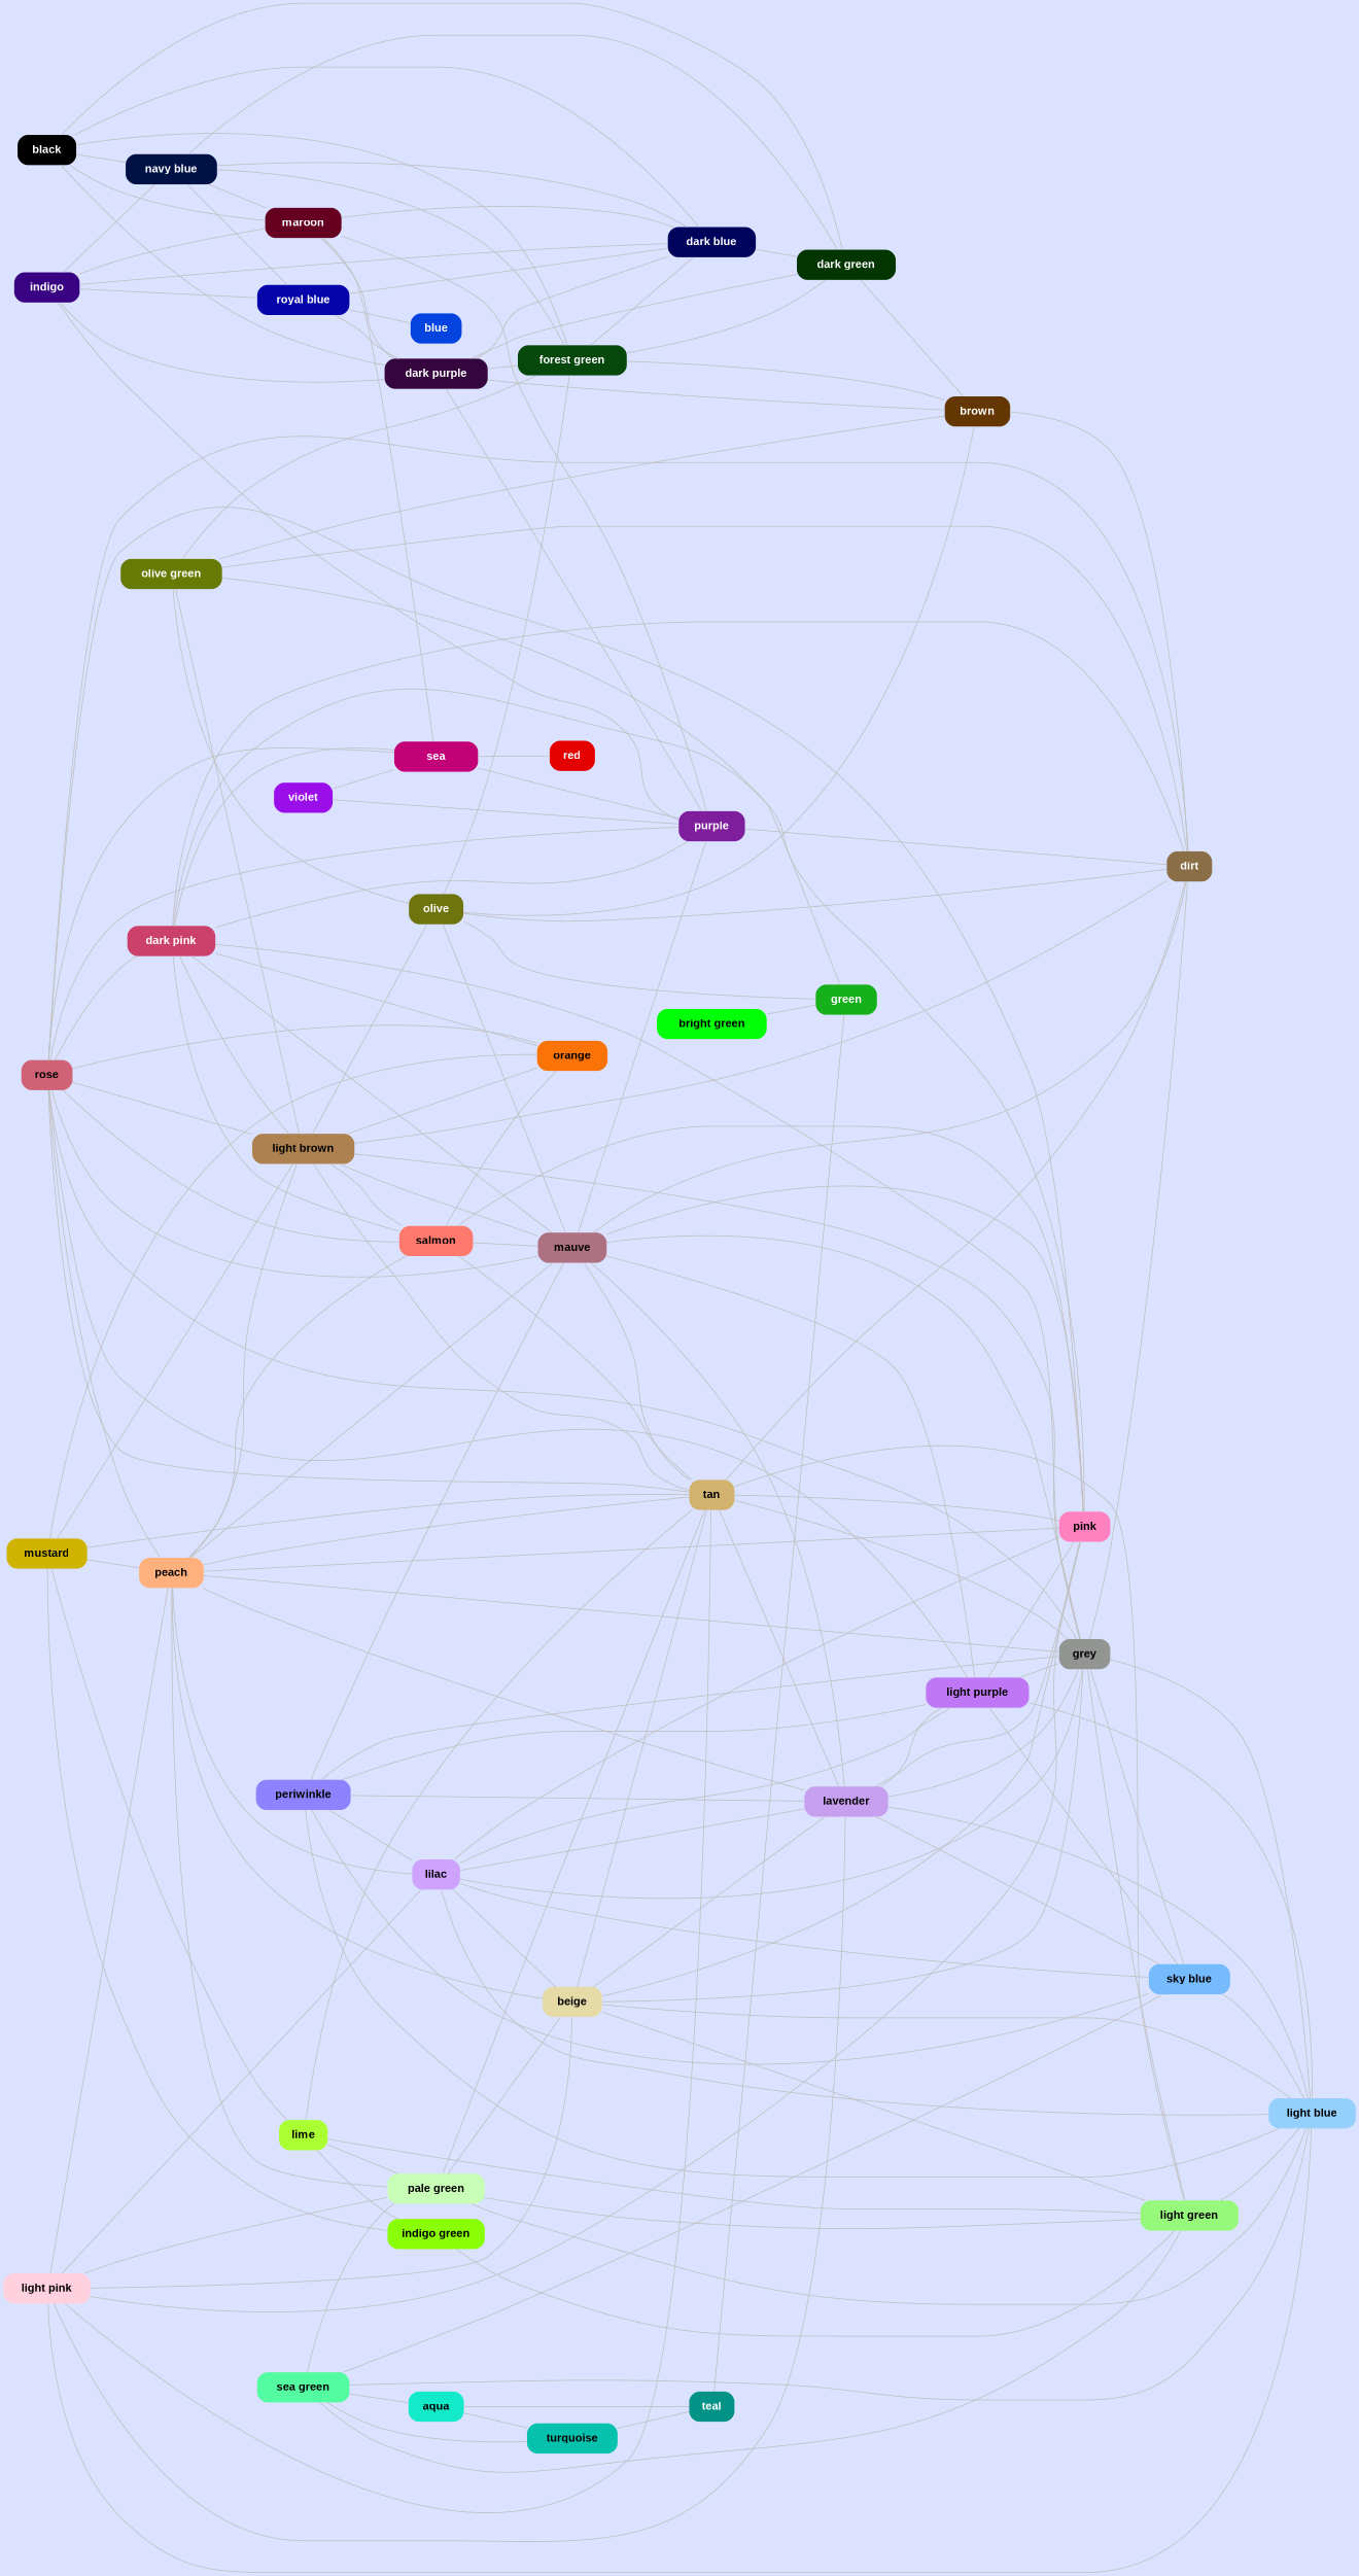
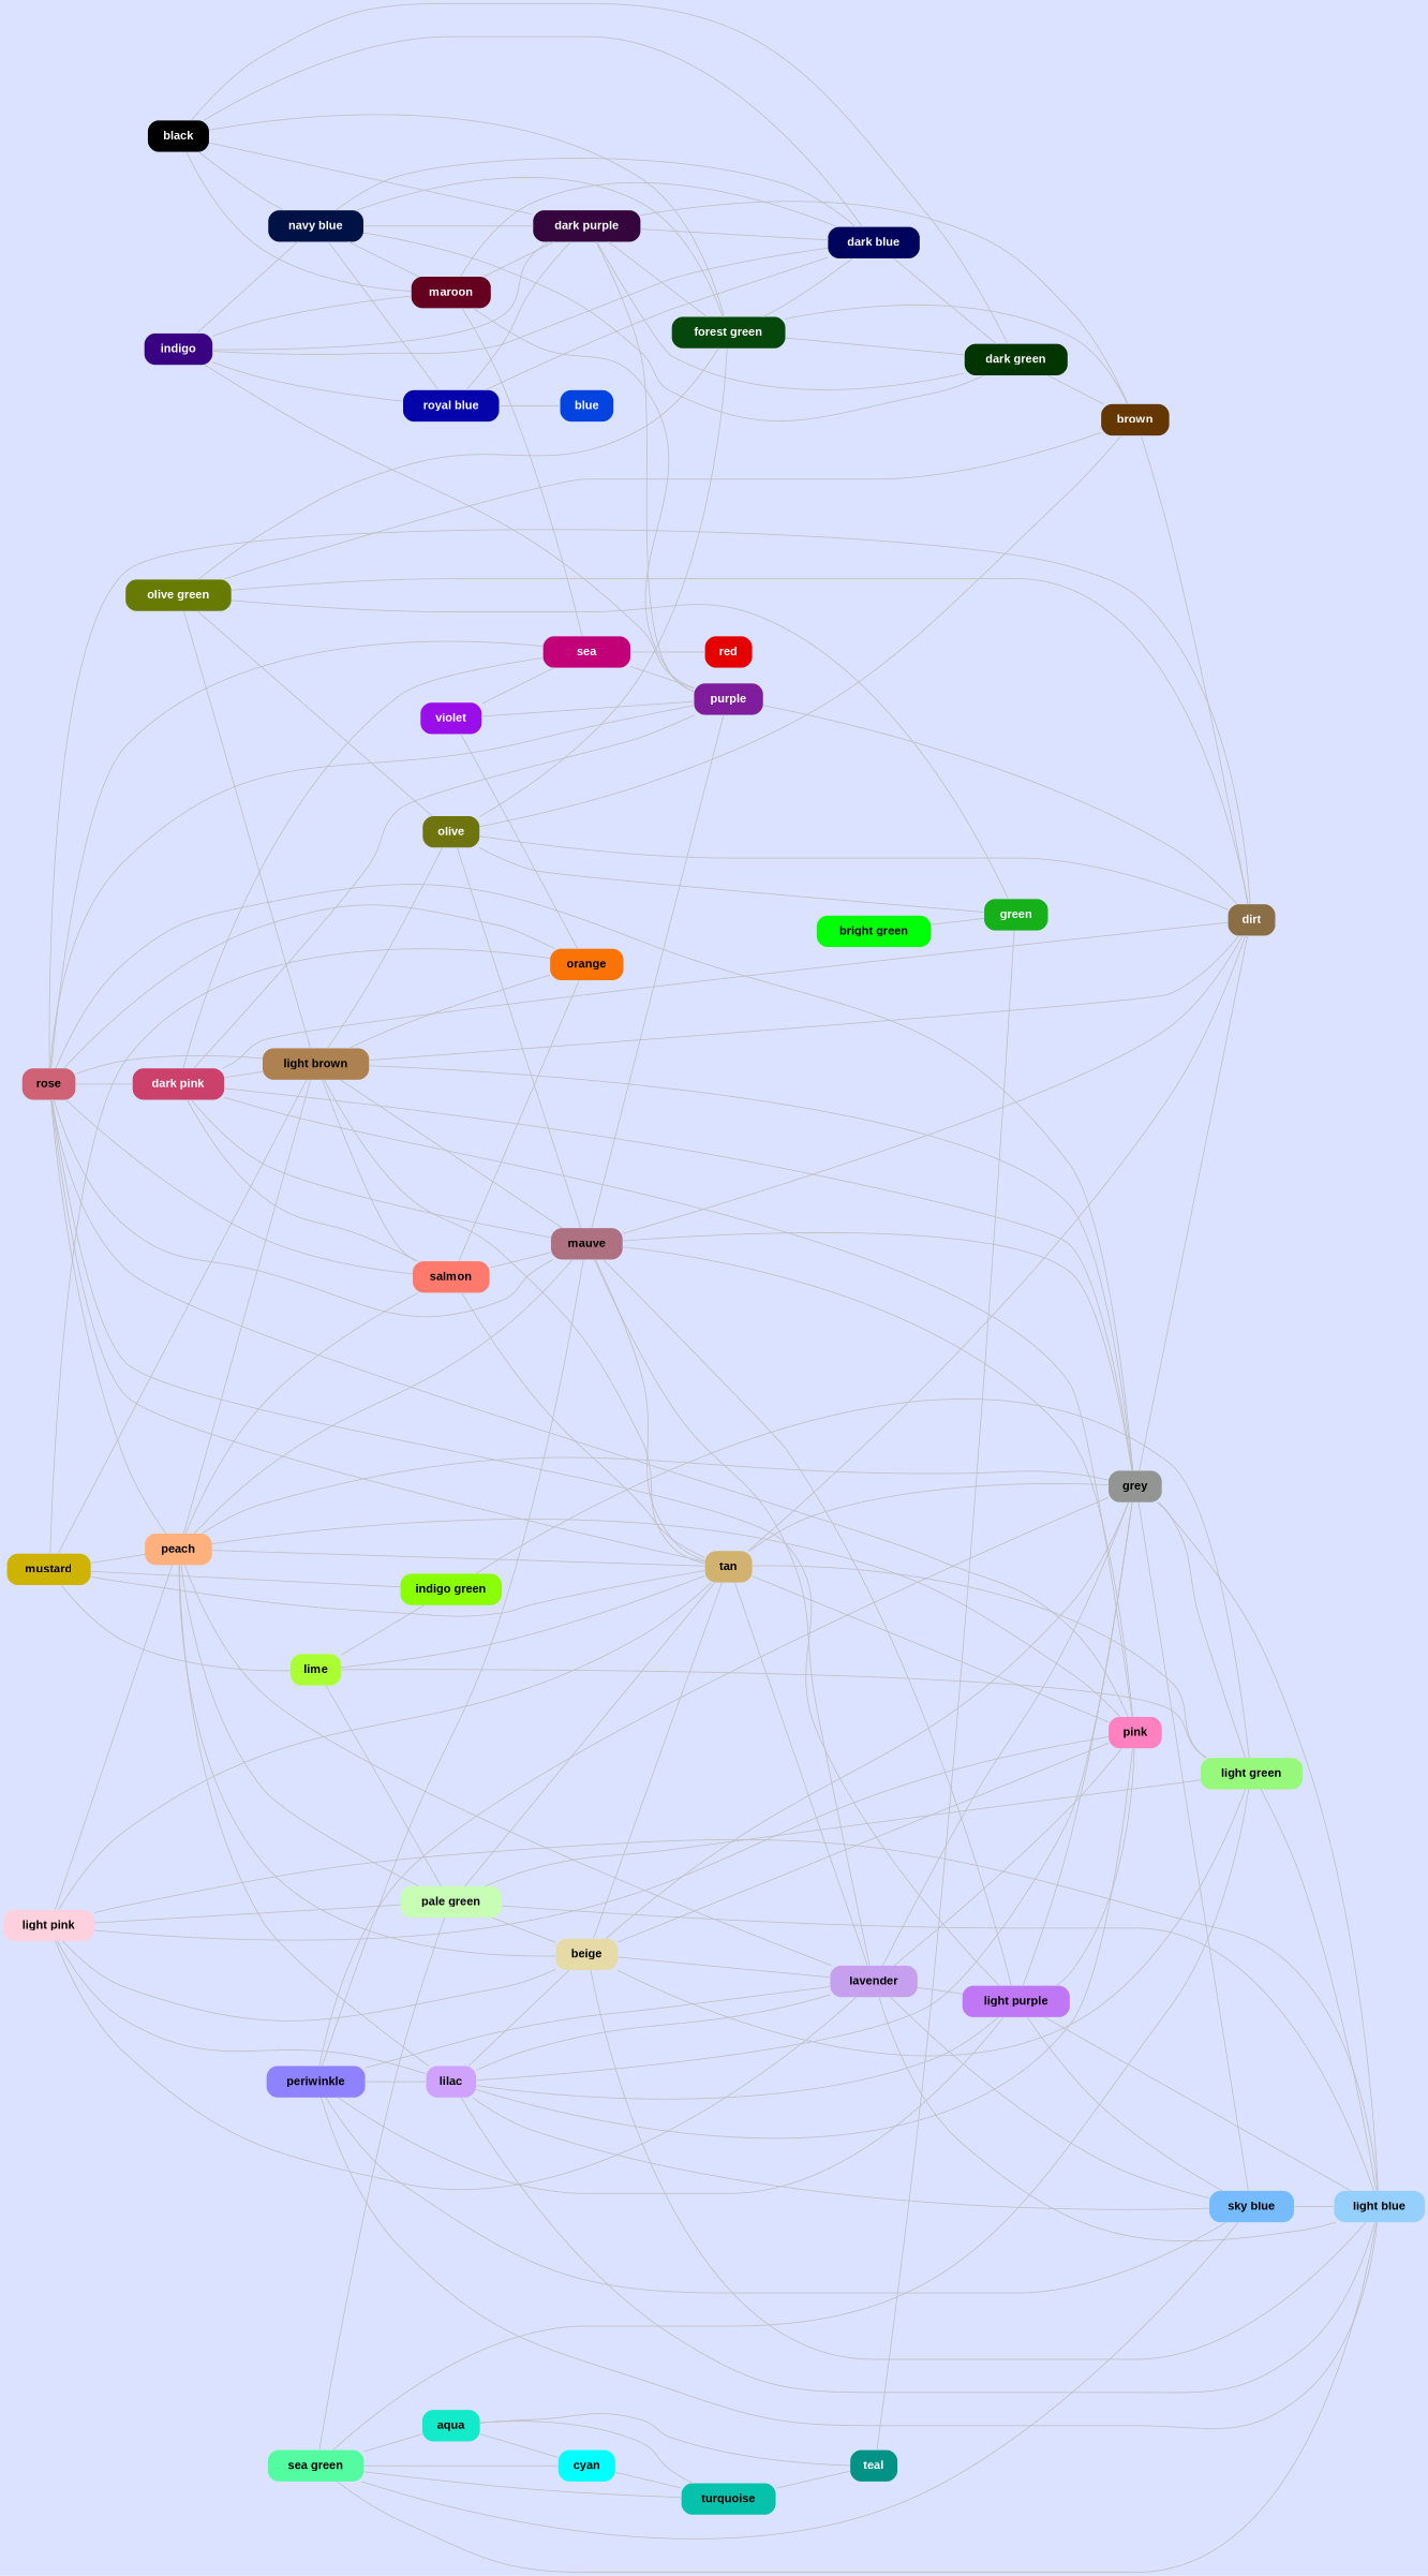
  graph {
    bgcolor="#dae2ff"
    forcelabels=false
    rankdir=LR
    node [cluster=2 clustercolor="#decbe4" fontcolor="#000000" fontname="Arial Bold" margin=0 shape=plaintext style="filled,rounded"]
    edge [color=grey weight=1.0000]
    rose [cluster=5 clustercolor="#fbb4ae" color="#cf6275" height=0.5 width=0.84722]
    "dark pink" [cluster=5 clustercolor="#fbb4ae" color="#cb416b" fontcolor="#FFFFFF" height=0.5 width=1.4583]
    peach [color="#ffb07c" height=0.5 width=1.0694]
    "light brown" [cluster=5 clustercolor="#fbb4ae" color="#ad8150" height=0.5 width=1.6944]
    salmon [cluster=5 clustercolor="#fbb4ae" color="#ff796c" height=0.5 width=1.2222]
    mauve [cluster=5 clustercolor="#fbb4ae" color="#ae7181" height=0.5 width=1.1389]
    tan [color="#d1b26f" height=0.5 width=0.75]
    "light purple" [color="#bf77f6" height=0.5 width=1.7083]
    grey [color="#929591" height=0.5 width=0.84722]
    n10 [cluster=5 clustercolor="#fbb4ae" color="#c20078" fontcolor="#FFFFFF" height=0.5 label=sea width=1.3889]
    orange [cluster=5 clustercolor="#fbb4ae" color="#f97306" height=0.5 width=1.1667]
    pink [color="#ff81c0" height=0.5 width=0.84722]
    purple [cluster=5 clustercolor="#fbb4ae" color="#7e1e9c" fontcolor="#FFFFFF" height=0.5 width=1.0972]
    dirt [cluster=5 clustercolor="#fbb4ae" color="#8a6e45" fontcolor="#FFFFFF" height=0.5 width=0.75]
    "pale green" [color="#c7fdb5" height=0.5 width=1.6111]
    lilac [color="#cea2fd" height=0.5 width=0.79167]
    beige [color="#e6daa6" height=0.5 width=0.98611]
    lavender [color="#c79fef" height=0.5 width=1.3889]
    olive [cluster=3 clustercolor="#fed9a6" color="#6e750e" fontcolor="#FFFFFF" height=0.5 width=0.90278]
    "light green" [color="#96f97b" height=0.5 width=1.625]
    "light blue" [color="#95d0fc" height=0.5 width=1.4444]
    "sky blue" [color="#75bbfd" height=0.5 width=1.3472]
    red [cluster=5 clustercolor="#fbb4ae" color="#e50000" fontcolor="#FFFFFF" height=0.5 width=0.75]
    "forest green" [cluster=1 clustercolor="#ccebc5" color="#06470c" fontcolor="#FFFFFF" height=0.5 width=1.8056]
    brown [cluster=3 clustercolor="#fed9a6" color="#653700" fontcolor="#FFFFFF" height=0.5 width=1.0833]
    green [cluster=3 clustercolor="#fed9a6" color="#15b01a" fontcolor="#FFFFFF" height=0.5 width=1.0139]
    "dark blue" [cluster=1 clustercolor="#ccebc5" color="#00035b" fontcolor="#FFFFFF" height=0.5 width=1.4583]
    "dark green" [cluster=1 clustercolor="#ccebc5" color="#033500" fontcolor="#FFFFFF" height=0.5 width=1.6389]
    "light pink" [color="#ffd1df" height=0.5 width=1.4444]
    mustard [color="#ceb301" height=0.5 width=1.3333]
    lime [color="#aaff32" height=0.5 width=0.80556]
    n32 [color="#89fe05" height=0.5 label="indigo green" width=1.6111]
    indigo [cluster=1 clustercolor="#ccebc5" color="#380282" fontcolor="#FFFFFF" height=0.5 width=1.0833]
    "navy blue" [cluster=1 clustercolor="#ccebc5" color="#001146" fontcolor="#FFFFFF" height=0.5 width=1.5139]
    "royal blue" [cluster=1 clustercolor="#ccebc5" color="#0504aa" fontcolor="#FFFFFF" height=0.5 width=1.5278]
    maroon [cluster=1 clustercolor="#ccebc5" color="#650021" fontcolor="#FFFFFF" height=0.5 width=1.2639]
    "dark purple" [cluster=1 clustercolor="#ccebc5" color="#35063e" fontcolor="#FFFFFF" height=0.5 width=1.7083]
    blue [cluster=1 clustercolor="#ccebc5" color="#0343df" fontcolor="#FFFFFF" height=0.5 width=0.84722]
    "sea green" [cluster=4 clustercolor="#b3cde3" color="#53fca1" height=0.5 width=1.5278]
    aqua [cluster=4 clustercolor="#b3cde3" color="#13eac9" height=0.5 width=0.91667]
+   cyan [cluster=4 clustercolor="#b3cde3" color="#00ffff" height=0.5 width=0.90278]
    turquoise [cluster=4 clustercolor="#b3cde3" color="#06c2ac" height=0.5 width=1.5]
    teal [cluster=4 clustercolor="#b3cde3" color="#029386" fontcolor="#FFFFFF" height=0.5 width=0.75]
    periwinkle [color="#8e82fe" height=0.5 width=1.5694]
    "olive green" [cluster=3 clustercolor="#fed9a6" color="#677a04" fontcolor="#FFFFFF" height=0.5 width=1.6806]
    black [cluster=1 clustercolor="#ccebc5" color="#000000" fontcolor="#FFFFFF" height=0.5 width=0.97222]
    "bright green" [cluster=3 clustercolor="#fed9a6" color="#01ff07" height=0.5 width=1.8194]
    violet [cluster=5 clustercolor="#fbb4ae" color="#9a0eea" fontcolor="#FFFFFF" height=0.5 width=0.97222]
    rose -- "dark pink"
    rose -- peach
    rose -- "light brown"
    rose -- salmon
    rose -- mauve
    rose -- tan
    rose -- "light purple"
    rose -- grey
    rose -- n10
    rose -- orange
    rose -- pink
    rose -- purple
    rose -- dirt
    "dark pink" -- "light brown"
    "dark pink" -- salmon
    "dark pink" -- mauve
    "dark pink" -- grey
    "dark pink" -- n10
-   "dark pink" -- orange
+   violet -- orange
    "dark pink" -- pink
    "dark pink" -- purple
    "dark pink" -- dirt
    peach -- "light brown"
    peach -- salmon
    peach -- mauve
    peach -- tan
    peach -- grey
    peach -- pink
    peach -- "pale green"
    peach -- lilac
    peach -- beige
    peach -- lavender
    "light brown" -- salmon
    "light brown" -- mauve
    "light brown" -- tan
    "light brown" -- grey
    "light brown" -- orange
    "light brown" -- dirt
    "light brown" -- olive
    salmon -- mauve
    salmon -- tan
    salmon -- orange
-   salmon -- pink
    mauve -- tan
    mauve -- "light purple"
    mauve -- grey
    mauve -- pink
    mauve -- purple
    mauve -- dirt
    mauve -- lavender
    tan -- grey
    tan -- pink
    tan -- dirt
    tan -- lavender
    tan -- "light green"
    "light purple" -- grey
    "light purple" -- pink
    "light purple" -- "light blue"
    "light purple" -- "sky blue"
    grey -- dirt
    grey -- "light green"
    grey -- "light blue"
    grey -- "sky blue"
    n10 -- purple
    n10 -- red
    purple -- dirt
    "pale green" -- tan
    "pale green" -- beige
    "pale green" -- "light green"
    "pale green" -- "light blue"
    lilac -- "light purple"
    lilac -- grey
    lilac -- pink
    lilac -- beige
    lilac -- lavender
    lilac -- "light blue"
    lilac -- "sky blue"
    beige -- tan
    beige -- grey
    beige -- pink
    beige -- lavender
    beige -- "light green"
    beige -- "light blue"
    lavender -- "light purple"
    lavender -- grey
    lavender -- pink
    lavender -- "light blue"
    lavender -- "sky blue"
    olive -- mauve
    olive -- dirt
    olive -- "forest green"
    olive -- brown
    olive -- green
    "light green" -- "light blue"
    "sky blue" -- "light blue"
    "forest green" -- brown
    "forest green" -- "dark blue"
    "forest green" -- "dark green"
    brown -- dirt
    "dark blue" -- "dark green"
    "dark green" -- brown
    "light pink" -- peach
    "light pink" -- tan
    "light pink" -- pink
    "light pink" -- "pale green"
    "light pink" -- lilac
    "light pink" -- beige
    "light pink" -- lavender
    "light pink" -- "light blue"
    mustard -- peach
    mustard -- "light brown"
    mustard -- tan
    mustard -- orange
    mustard -- lime
    mustard -- n32
    lime -- tan
    lime -- "pale green"
    lime -- "light green"
    lime -- n32
    n32 -- "light green"
    indigo -- purple
    indigo -- "dark blue"
    indigo -- "navy blue"
    indigo -- "royal blue"
    indigo -- maroon
    indigo -- "dark purple"
    "navy blue" -- "forest green"
    "navy blue" -- "dark blue"
    "navy blue" -- "dark green"
    "navy blue" -- "royal blue"
    "navy blue" -- maroon
+   "navy blue" -- "dark purple"
    "royal blue" -- "dark blue"
    "royal blue" -- "dark purple"
    "royal blue" -- blue
    maroon -- n10
    maroon -- purple
    maroon -- "dark blue"
    maroon -- "dark purple"
    "dark purple" -- purple
    "dark purple" -- "forest green"
    "dark purple" -- brown
    "dark purple" -- "dark blue"
    "dark purple" -- "dark green"
    "sea green" -- "pale green"
    "sea green" -- "light green"
    "sea green" -- "light blue"
    "sea green" -- "sky blue"
    "sea green" -- aqua
+   "sea green" -- cyan
    "sea green" -- turquoise
+   aqua -- cyan
    aqua -- turquoise
    aqua -- teal
+   cyan -- turquoise
    turquoise -- teal
    teal -- green
    periwinkle -- mauve
    periwinkle -- "light purple"
    periwinkle -- grey
    periwinkle -- lilac
    periwinkle -- lavender
    periwinkle -- "light blue"
    periwinkle -- "sky blue"
    "olive green" -- "light brown"
    "olive green" -- dirt
    "olive green" -- olive
    "olive green" -- "forest green"
    "olive green" -- brown
    "olive green" -- green
    black -- "forest green"
    black -- "dark blue"
    black -- "dark green"
    black -- "navy blue"
    black -- maroon
    black -- "dark purple"
    "bright green" -- green
    violet -- n10
    violet -- purple
  }
